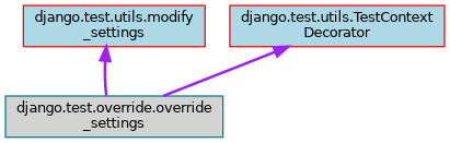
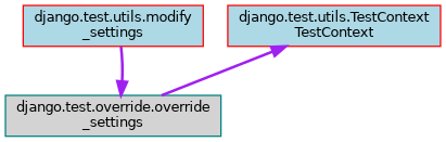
  digraph {
    node [color=red fillcolor=lightblue fontname=Helvetica fontsize=10 shape=box style=filled]
    edge [color=purple dir=back fontname=Helvetica fontsize=10 labelfontname=Helvetica labelfontsize=10 style=bold]
    n1 [fontcolor=black height=0.2 label="django.test.utils.modify\l_settings" width=0.4]
    n2 [color=teal fillcolor=lightgrey height=0.2 label="django.test.override.override\l_settings" width=0.4]
-   n3 [height=0.2 label="django.test.utils.TestContext\lDecorator" width=0.4]
-   n1 -> n2
+   n3 [height=0.2 label="django.test.utils.TestContext\lTestContext" width=0.4]
+   n2 -> n1
    n3 -> n2
  }
